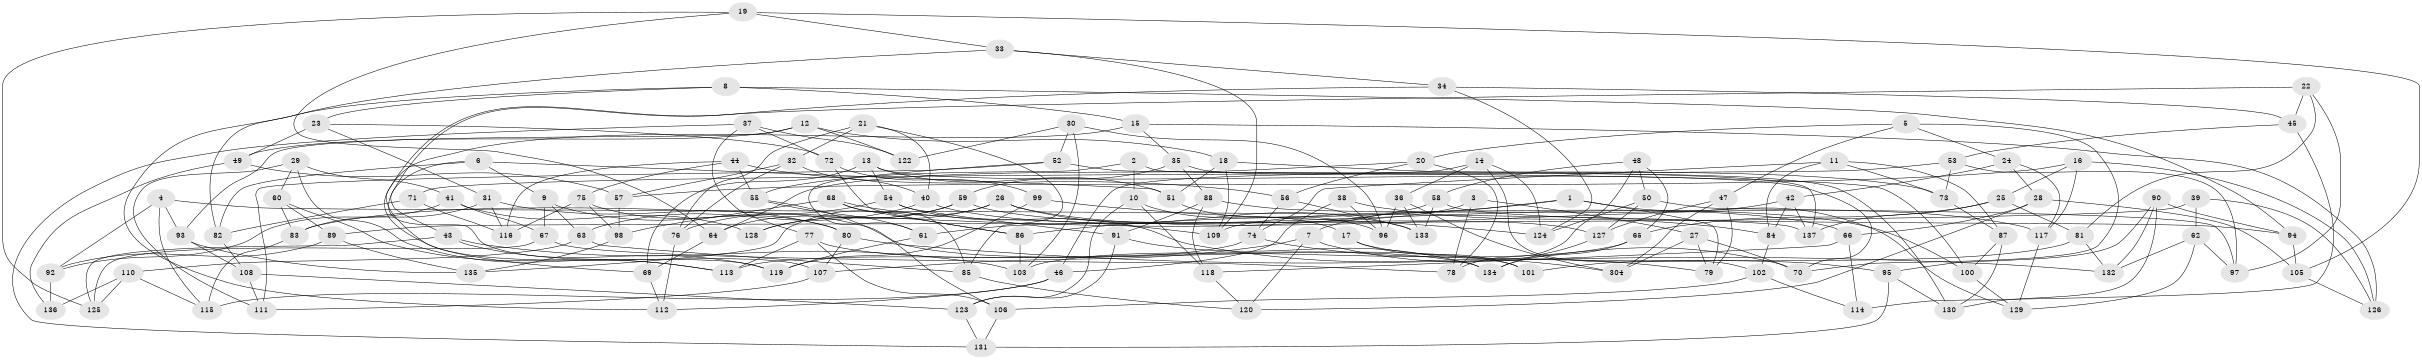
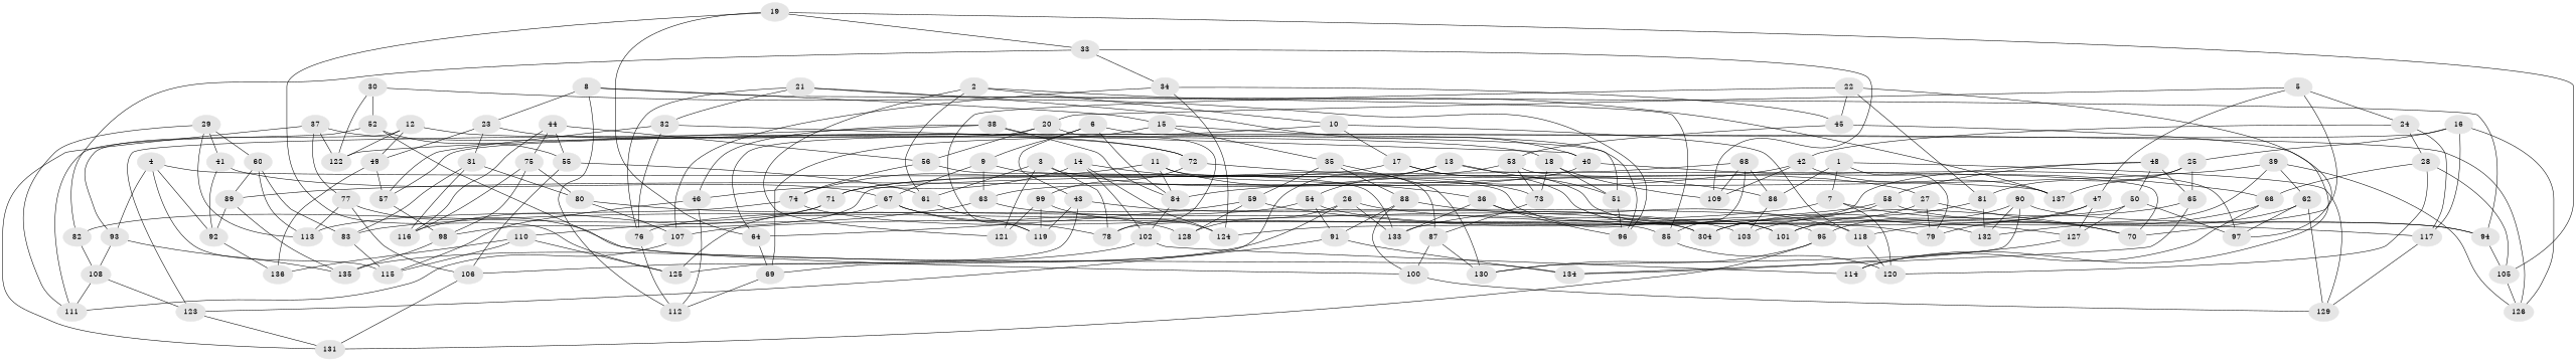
  graph {
    node [color=gray90 style=filled]
    1
    7
    79
    86
    129
    70
    107
    120
    103
    2
    10
    61
+   121
    137
    17
    118
    123
    119
    3
    27
    78
    n22 [label=304]
    4
    92
    93
    115
    136
    135
    108
    5
    20
    24
    47
    64
    56
    117
    28
    42
    127
    6
    9
    43
    51
    82
    63
    67
    101
    125
    96
    111
    8
    15
    23
    94
    112
    69
    35
    126
    49
    31
    72
    105
    85
    110
    71
    95
    131
    11
    73
    74
    84
    87
    113
    102
    130
    100
    12
    18
    122
    109
    57
    13
    54
    76
    91
    14
    36
    46
    124
    133
    114
    106
    59
    88
    16
    25
    81
    65
    98
    116
    19
    33
    34
    21
    32
    40
    66
    22
    45
    97
    53
    132
    80
    83
    99
    134
    26
    128
    29
    41
    60
    89
    30
    52
    55
    37
    77
    38
    39
    62
    44
    75
    48
    50
    58
    68
    90
    1 -- 7
    1 -- 79
    1 -- 86
    1 -- 129
    7 -- 70
    7 -- 107
    7 -- 120
    86 -- 103
    107 -- 111
    2 -- 10
    2 -- 61
+   2 -- 121
    2 -- 137
    10 -- 17
    10 -- 118
    10 -- 123
    61 -- 119
    17 -- 101
+   17 -- 71
    17 -- 95
    118 -- 120
    123 -- 131
    3 -- 61
+   3 -- 121
    3 -- 27
    3 -- 78
    27 -- 79
    27 -- 70
    27 -- n22
    4 -- 137
    4 -- 92
    4 -- 93
    4 -- 115
    92 -- 136
    93 -- 135
    93 -- 108
    108 -- 123
    108 -- 111
    5 -- 70
    5 -- 20
    5 -- 24
    5 -- 47
    20 -- 78
    20 -- 64
    20 -- 56
    24 -- 117
    24 -- 28
    24 -- 42
    47 -- 79
    47 -- n22
    47 -- 127
    64 -- 69
    56 -- 74
    56 -- 133
    117 -- 129
    28 -- 120
    28 -- 105
    28 -- 66
    42 -- 137
    42 -- 84
    42 -- 109
    127 -- 134
    6 -- 9
    6 -- 43
    6 -- 51
-   6 -- 82
+   6 -- 84
    9 -- 63
    9 -- 67
    9 -- 101
    43 -- 103
    43 -- 119
    43 -- 125
    51 -- 96
    82 -- 108
    63 -- 85
    63 -- 110
    67 -- 78
    67 -- 125
    8 -- 15
    8 -- 23
    8 -- 94
    8 -- 112
    15 -- 69
    15 -- 35
    15 -- 126
    23 -- 49
    23 -- 31
    23 -- 72
    94 -- 105
    69 -- 112
    35 -- 130
    35 -- 59
    35 -- 88
    49 -- 136
    49 -- 57
    31 -- 116
    31 -- 80
    31 -- 83
    72 -- 86
    72 -- 99
    105 -- 126
    85 -- 120
    110 -- 115
    110 -- 136
    110 -- 125
    71 -- 82
    71 -- 116
    95 -- 131
    95 -- 130
    11 -- 73
    11 -- 74
    11 -- 84
    11 -- 87
    73 -- 87
    74 -- n22
    74 -- 113
    84 -- 102
    87 -- 130
    87 -- 100
    102 -- 114
    102 -- 106
    100 -- 129
    12 -- 93
    12 -- 49
    12 -- 18
    12 -- 122
    18 -- 51
    18 -- 73
    18 -- 109
    57 -- 98
    13 -- 70
    13 -- 51
    13 -- 69
    13 -- 54
    54 -- 79
    54 -- 76
    54 -- 91
    76 -- 112
    91 -- 123
    91 -- 134
    14 -- 102
    14 -- 36
    14 -- 46
    14 -- 124
    36 -- n22
    36 -- 96
    36 -- 133
    46 -- 115
    46 -- 112
    106 -- 131
    59 -- 64
    59 -- 127
    59 -- 128
    88 -- 118
    88 -- 100
    88 -- 91
    16 -- 117
    16 -- 126
    16 -- 57
    16 -- 25
    25 -- 137
    25 -- 81
    25 -- 65
    81 -- 101
    81 -- 132
    65 -- 103
    65 -- 134
    98 -- 135
    19 -- 64
    19 -- 125
    19 -- 105
    19 -- 33
    33 -- 82
    33 -- 109
    33 -- 34
    34 -- 107
    34 -- 124
    34 -- 45
    21 -- 85
    21 -- 76
    21 -- 32
    21 -- 40
    32 -- 57
    32 -- 76
    32 -- 40
    40 -- 63
    40 -- 66
    66 -- 118
    66 -- 114
    22 -- 119
    22 -- 81
    22 -- 45
    22 -- 97
    45 -- 114
    45 -- 53
    53 -- 71
    53 -- 73
    53 -- 97
    80 -- 107
    80 -- 132
    83 -- 115
+   99 -- 121
    99 -- 119
    99 -- 124
    26 -- 135
    26 -- 117
    26 -- 133
    26 -- 128
    29 -- 111
    29 -- 113
    29 -- 41
    29 -- 60
    41 -- 92
    41 -- 67
-   41 -- 128
+   67 -- 128
    60 -- 113
    60 -- 83
    60 -- 89
    89 -- 92
    89 -- 135
-   30 -- 103
    30 -- 96
    30 -- 122
    30 -- 52
    52 -- 111
    52 -- 100
    52 -- 55
    55 -- 61
    55 -- 106
    37 -- 72
    37 -- 131
    37 -- 122
    37 -- 77
    77 -- 113
    77 -- 106
    77 -- 134
    38 -- 96
    38 -- 84
+   38 -- 122
    38 -- 46
+   39 -- 101
    39 -- 126
    39 -- 89
    39 -- 62
    62 -- 129
    62 -- 97
    62 -- 132
    44 -- 56
    44 -- 116
    44 -- 55
    44 -- 75
    75 -- 98
    75 -- 116
    75 -- 80
    48 -- 78
    48 -- 65
    48 -- 50
    48 -- 58
    50 -- 127
    50 -- 124
    50 -- 97
    58 -- 94
    58 -- 133
    58 -- 83
    68 -- 86
    68 -- 85
    68 -- 109
    68 -- 98
    90 -- 94
    90 -- 95
    90 -- 130
    90 -- 132
  }
